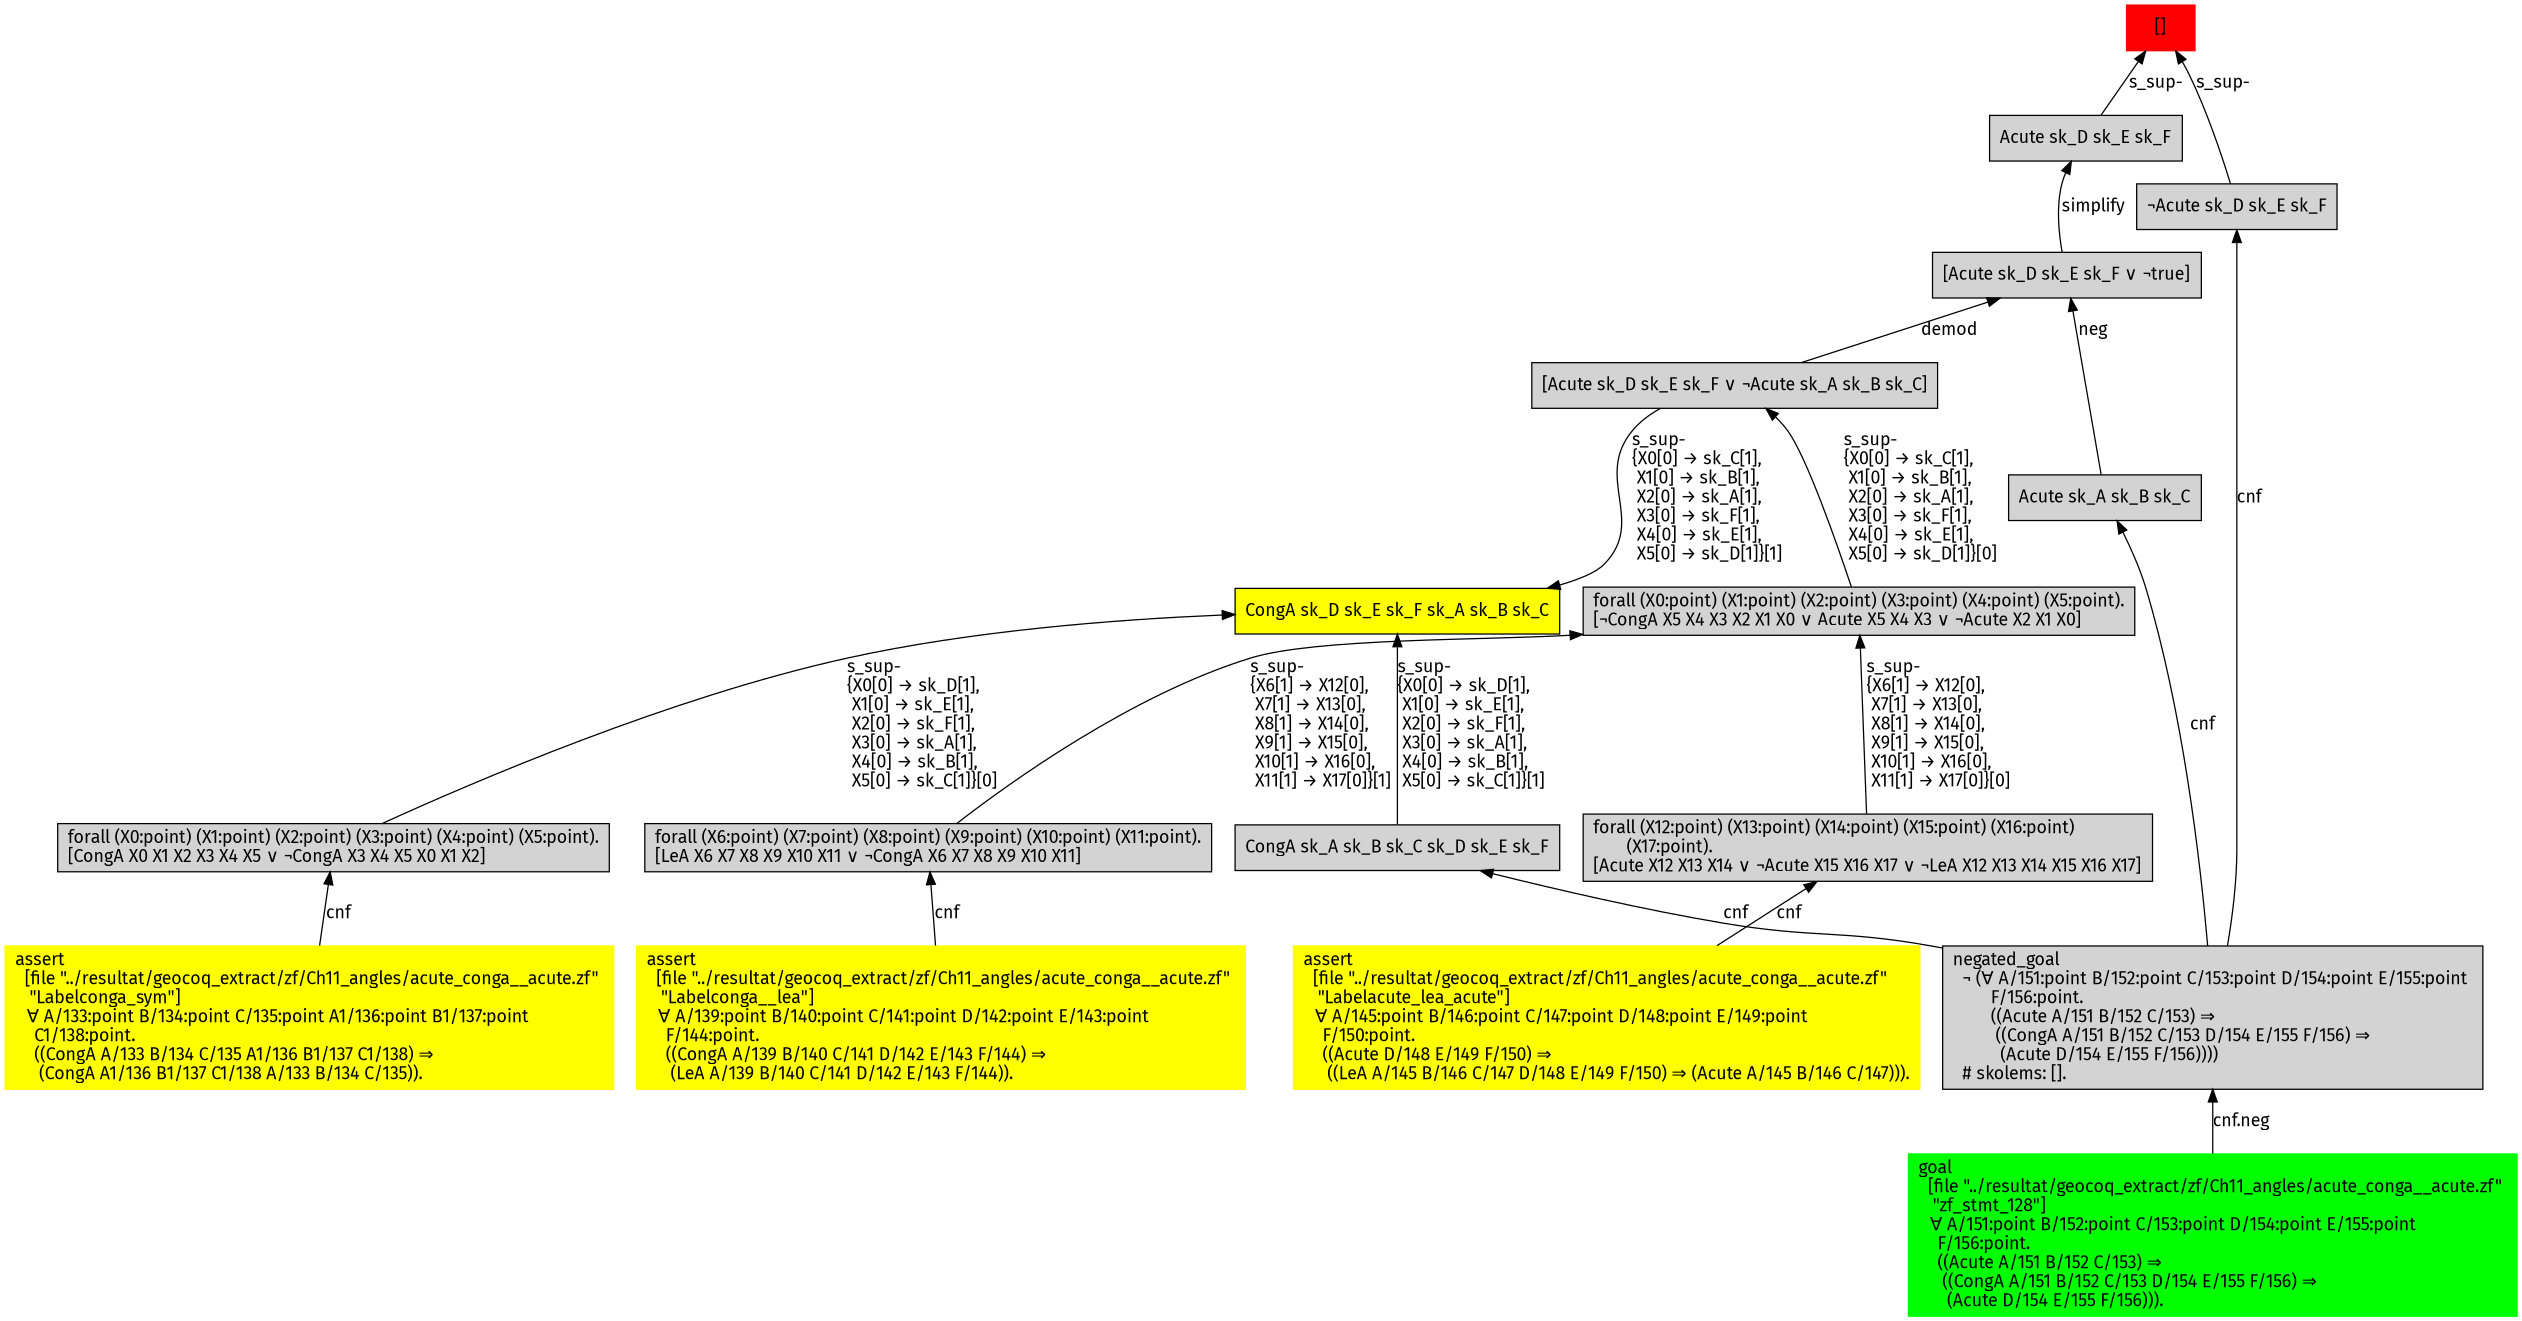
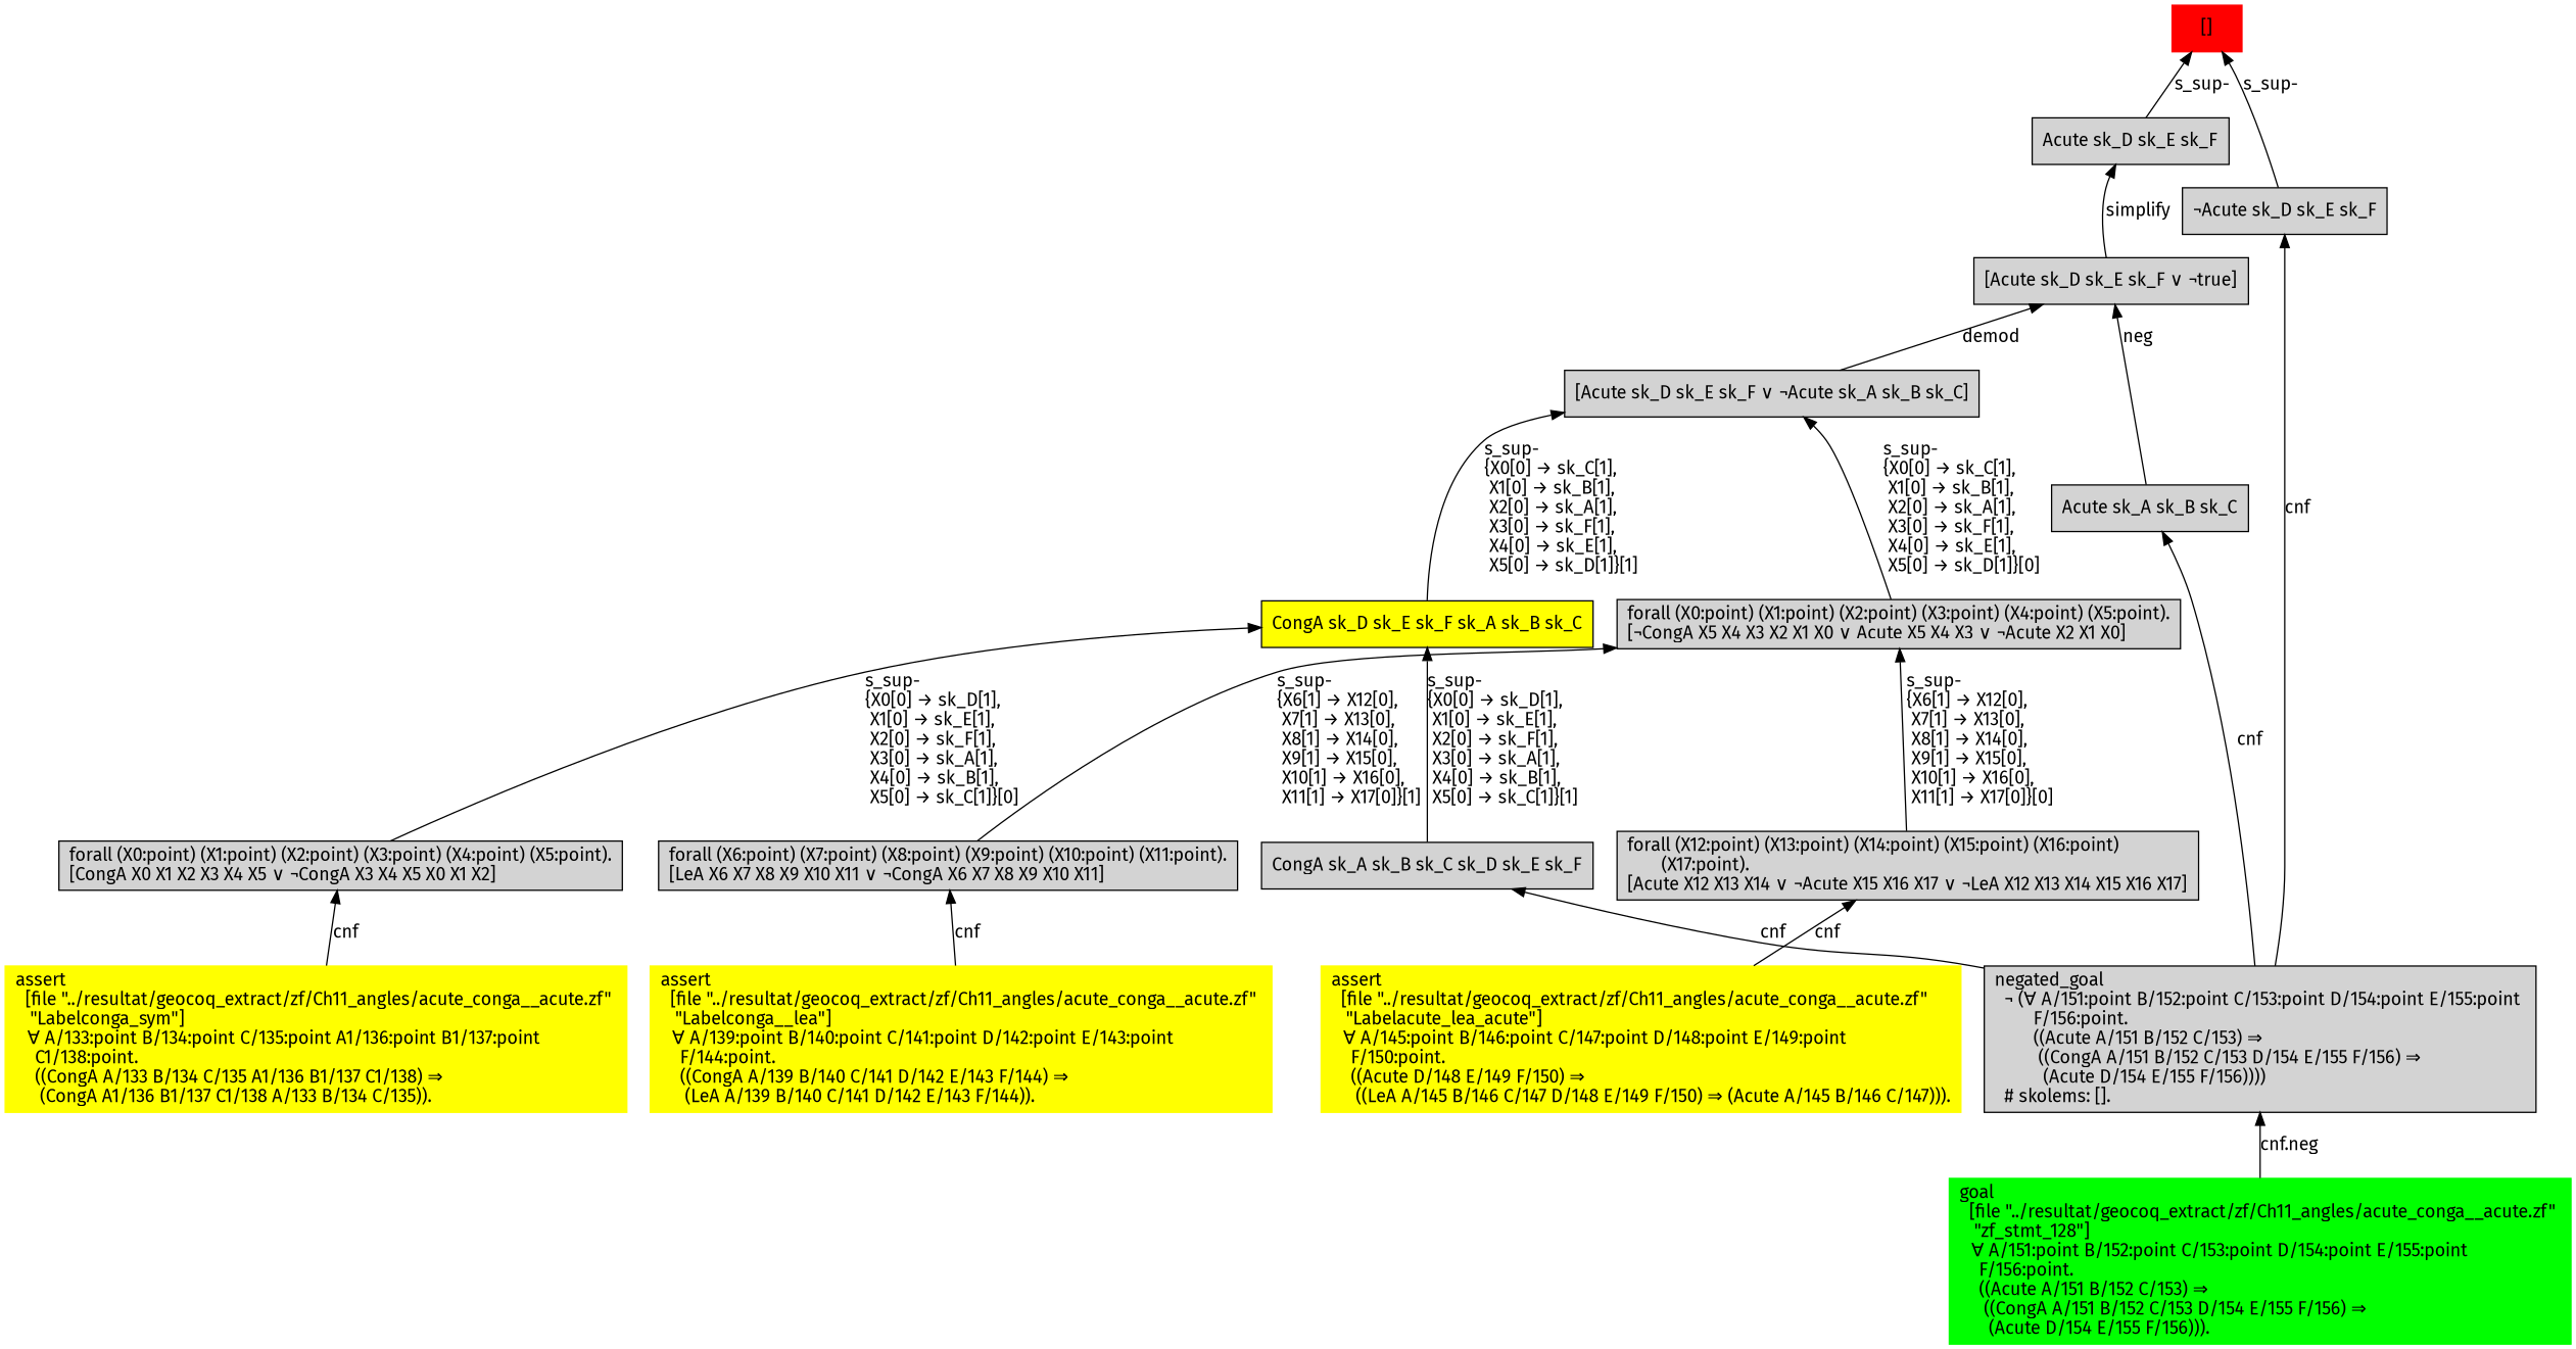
  digraph {
    fontname="Fira Sans"
    node [fontname="Fira Sans" shape=box style=filled]
    edge [dir=back fontname="Fira Sans"]
    n1 [color=red label="[]"]
    n2 [label="¬Acute sk_D sk_E sk_F\l"]
    n3 [label="Acute sk_D sk_E sk_F\l"]
    n4 [label="negated_goal\l  ¬ (∀ A/151:point B/152:point C/153:point D/154:point E/155:point \l        F/156:point.\l        ((Acute A/151 B/152 C/153) ⇒\l         ((CongA A/151 B/152 C/153 D/154 E/155 F/156) ⇒\l          (Acute D/154 E/155 F/156))))\l  # skolems: [].\l"]
    n5 [label="[Acute sk_D sk_E sk_F ∨ ¬true]\l"]
    n6 [color=green label="goal\l  [file \"../resultat/geocoq_extract/zf/Ch11_angles/acute_conga__acute.zf\" \l   \"zf_stmt_128\"]\l  ∀ A/151:point B/152:point C/153:point D/154:point E/155:point \l    F/156:point.\l    ((Acute A/151 B/152 C/153) ⇒\l     ((CongA A/151 B/152 C/153 D/154 E/155 F/156) ⇒\l      (Acute D/154 E/155 F/156))).\l"]
    n7 [label="Acute sk_A sk_B sk_C\l"]
    n8 [label="[Acute sk_D sk_E sk_F ∨ ¬Acute sk_A sk_B sk_C]\l"]
    n9 [label="forall (X0:point) (X1:point) (X2:point) (X3:point) (X4:point) (X5:point).\l[¬CongA X5 X4 X3 X2 X1 X0 ∨ Acute X5 X4 X3 ∨ ¬Acute X2 X1 X0]\l"]
    n10 [fillcolor=yellow label="CongA sk_D sk_E sk_F sk_A sk_B sk_C\l"]
    n11 [label="forall (X12:point) (X13:point) (X14:point) (X15:point) (X16:point) \l       (X17:point).\l[Acute X12 X13 X14 ∨ ¬Acute X15 X16 X17 ∨ ¬LeA X12 X13 X14 X15 X16 X17]\l"]
    n12 [label="forall (X6:point) (X7:point) (X8:point) (X9:point) (X10:point) (X11:point).\l[LeA X6 X7 X8 X9 X10 X11 ∨ ¬CongA X6 X7 X8 X9 X10 X11]\l"]
    n13 [label="forall (X0:point) (X1:point) (X2:point) (X3:point) (X4:point) (X5:point).\l[CongA X0 X1 X2 X3 X4 X5 ∨ ¬CongA X3 X4 X5 X0 X1 X2]\l"]
    n14 [label="CongA sk_A sk_B sk_C sk_D sk_E sk_F\l"]
    n15 [color=yellow label="assert\l  [file \"../resultat/geocoq_extract/zf/Ch11_angles/acute_conga__acute.zf\" \l   \"Labelacute_lea_acute\"]\l  ∀ A/145:point B/146:point C/147:point D/148:point E/149:point \l    F/150:point.\l    ((Acute D/148 E/149 F/150) ⇒\l     ((LeA A/145 B/146 C/147 D/148 E/149 F/150) ⇒ (Acute A/145 B/146 C/147))).\l"]
    n16 [color=yellow label="assert\l  [file \"../resultat/geocoq_extract/zf/Ch11_angles/acute_conga__acute.zf\" \l   \"Labelconga__lea\"]\l  ∀ A/139:point B/140:point C/141:point D/142:point E/143:point \l    F/144:point.\l    ((CongA A/139 B/140 C/141 D/142 E/143 F/144) ⇒\l     (LeA A/139 B/140 C/141 D/142 E/143 F/144)).\l"]
    n17 [color=yellow label="assert\l  [file \"../resultat/geocoq_extract/zf/Ch11_angles/acute_conga__acute.zf\" \l   \"Labelconga_sym\"]\l  ∀ A/133:point B/134:point C/135:point A1/136:point B1/137:point \l    C1/138:point.\l    ((CongA A/133 B/134 C/135 A1/136 B1/137 C1/138) ⇒\l     (CongA A1/136 B1/137 C1/138 A/133 B/134 C/135)).\l"]
    n1 -> n2 [label="s_sup-\l"]
    n1 -> n3 [label="s_sup-\l"]
    n2 -> n4 [label=cnf]
    n3 -> n5 [label=simplify]
    n4 -> n6 [label="cnf.neg"]
    n5 -> n7 [label=neg]
    n5 -> n8 [label=demod]
    n7 -> n4 [label=cnf]
    n8 -> n9 [label="s_sup-\l\{X0[0] → sk_C[1], \l X1[0] → sk_B[1], \l X2[0] → sk_A[1], \l X3[0] → sk_F[1], \l X4[0] → sk_E[1], \l X5[0] → sk_D[1]\}[0]\l"]
-   n10 -> n8 [label="s_sup-\l\{X0[0] → sk_C[1], \l X1[0] → sk_B[1], \l X2[0] → sk_A[1], \l X3[0] → sk_F[1], \l X4[0] → sk_E[1], \l X5[0] → sk_D[1]\}[1]\l"]
+   n8 -> n10 [label="s_sup-\l\{X0[0] → sk_C[1], \l X1[0] → sk_B[1], \l X2[0] → sk_A[1], \l X3[0] → sk_F[1], \l X4[0] → sk_E[1], \l X5[0] → sk_D[1]\}[1]\l"]
    n9 -> n11 [label="s_sup-\l\{X6[1] → X12[0], \l X7[1] → X13[0], \l X8[1] → X14[0], \l X9[1] → X15[0], \l X10[1] → X16[0], \l X11[1] → X17[0]\}[0]\l"]
    n9 -> n12 [label="s_sup-\l\{X6[1] → X12[0], \l X7[1] → X13[0], \l X8[1] → X14[0], \l X9[1] → X15[0], \l X10[1] → X16[0], \l X11[1] → X17[0]\}[1]\l"]
    n10 -> n13 [label="s_sup-\l\{X0[0] → sk_D[1], \l X1[0] → sk_E[1], \l X2[0] → sk_F[1], \l X3[0] → sk_A[1], \l X4[0] → sk_B[1], \l X5[0] → sk_C[1]\}[0]\l"]
    n10 -> n14 [label="s_sup-\l\{X0[0] → sk_D[1], \l X1[0] → sk_E[1], \l X2[0] → sk_F[1], \l X3[0] → sk_A[1], \l X4[0] → sk_B[1], \l X5[0] → sk_C[1]\}[1]\l"]
    n11 -> n15 [label=cnf]
    n12 -> n16 [label=cnf]
    n13 -> n17 [label=cnf]
    n14 -> n4 [label=cnf]
  }
